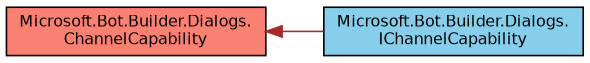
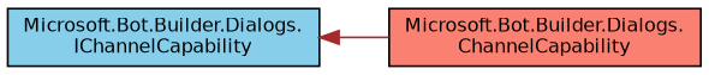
  digraph {
    rankdir=LR
    node [color=black fontname=Helvetica fontsize=10 shape=record style=filled]
    n1 [fillcolor=skyblue fontcolor=black height=0.2 label="Microsoft.Bot.Builder.Dialogs.\lIChannelCapability" width=0.4]
    n2 [fillcolor=salmon height=0.2 label="Microsoft.Bot.Builder.Dialogs.\lChannelCapability" width=0.4]
-   n2 -> n1 [color=brown dir=back fontname=Helvetica fontsize=10 labelfontname=Helvetica labelfontsize=10 style=solid]
+   n1 -> n2 [color=brown dir=back fontname=Helvetica fontsize=10 labelfontname=Helvetica labelfontsize=10 style=solid]
  }
